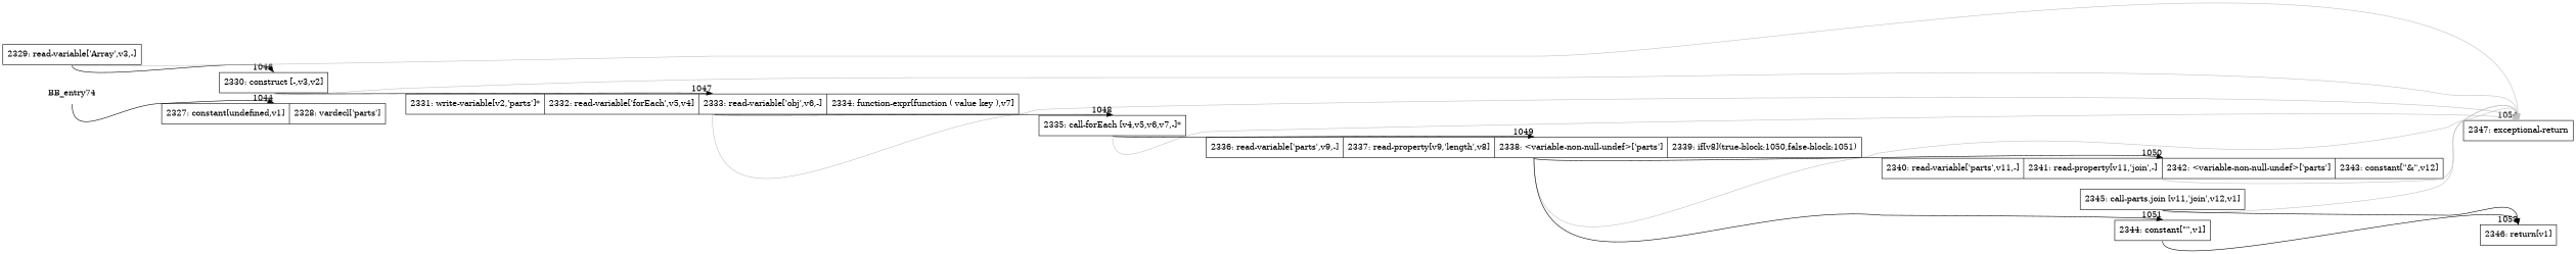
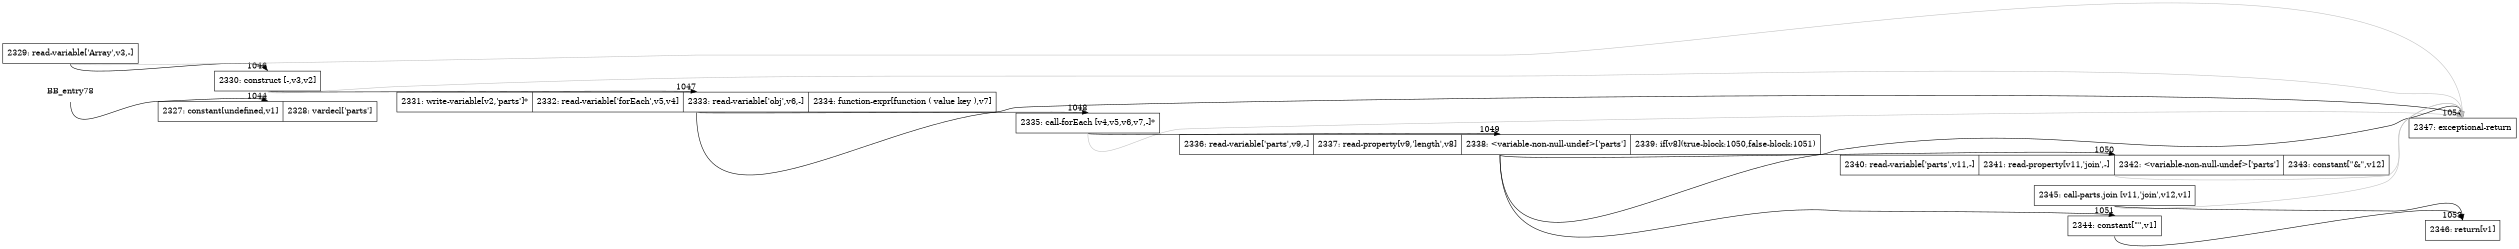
  digraph {
    rankdir=LR
    node [shape=record]
    edge [headport=n tailport=s]
-   BB_entry74 [shape=none]
+   BB_entry74 [shape=none label=BB_entry78]
    n2 [label="{2327: constant[undefined,v1]|2328: vardecl['parts']}"]
    n3 [label="{2329: read-variable['Array',v3,-]}"]
    n4 [label="{2330: construct [-,v3,v2]}"]
    n5 [label="{2347: exceptional-return}"]
    n6 [label="{2331: write-variable[v2,'parts']*|2332: read-variable['forEach',v5,v4]|2333: read-variable['obj',v6,-]|2334: function-expr[function ( value key ),v7]}"]
    n7 [label="{2335: call-forEach [v4,v5,v6,v7,-]*}"]
    n8 [label="{2336: read-variable['parts',v9,-]|2337: read-property[v9,'length',v8]|2338: \<variable-non-null-undef\>['parts']|2339: if[v8](true-block:1050,false-block:1051)}"]
    n9 [label="{2340: read-variable['parts',v11,-]|2341: read-property[v11,'join',-]|2342: \<variable-non-null-undef\>['parts']|2343: constant[\"&\",v12]}"]
    n10 [label="{2344: constant[\"\",v1]}"]
    n11 [label="{2346: return[v1]}"]
    n12 [label="{2345: call-parts.join [v11,'join',v12,v1]}"]
    BB_entry74 -> n2 [headlabel="    1044"]
    n3 -> n4 [headlabel="      1046"]
    n3 -> n5 [color=gray headlabel="      1054"]
    n4 -> n5 [color=gray]
    n4 -> n6 [headlabel="      1047"]
-   n6 -> n5 [color=gray]
+   n6 -> n5 [color=black]
    n6 -> n7 [headlabel="      1048"]
    n7 -> n5 [color=gray]
    n7 -> n8 [headlabel="      1049"]
-   n8 -> n5 [color=gray]
+   n8 -> n5 [color=black]
    n8 -> n9 [headlabel="      1050"]
    n8 -> n10 [headlabel="      1051"]
    n9 -> n5 [color=gray]
    n10 -> n11 [headlabel="      1053"]
    n12 -> n5 [color=gray]
    n12 -> n11
  }
